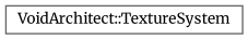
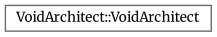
  digraph {
    rankdir=LR
    fontname=Merriweather
-   n1 [color=grey40 fillcolor=white fontname=Merriweather fontsize=10 height=0.2 label="VoidArchitect::TextureSystem" shape=box style=filled width=0.4]
+   n1 [color=grey40 fillcolor=white fontname=Merriweather fontsize=10 height=0.2 label="VoidArchitect::VoidArchitect" shape=box style=filled width=0.4]
  }
